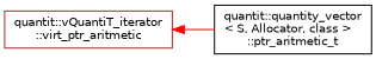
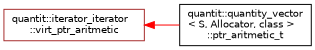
  digraph {
    rankdir=LR
    node [fillcolor=white fontname=Helvetica fontsize=10 shape=record style=filled]
-   n1 [color=brown height=0.2 label="quantit::vQuantiT_iterator\l::virt_ptr_aritmetic" width=0.4]
+   n1 [color=brown height=0.2 label="quantit::iterator_iterator\l::virt_ptr_aritmetic" width=0.4]
    n2 [color=black height=0.2 label="quantit::quantity_vector\l\< S, Allocator, class \>\l::ptr_aritmetic_t" width=0.4]
    n1 -> n2 [color=red dir=back fontname=Helvetica fontsize=10 labelfontname=Helvetica labelfontsize=10 style=solid]
  }
